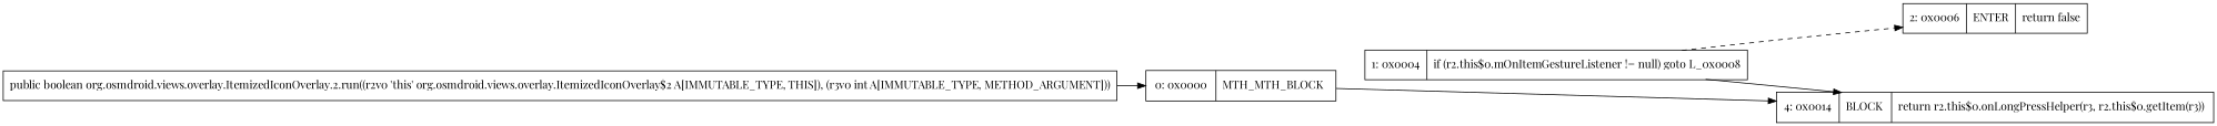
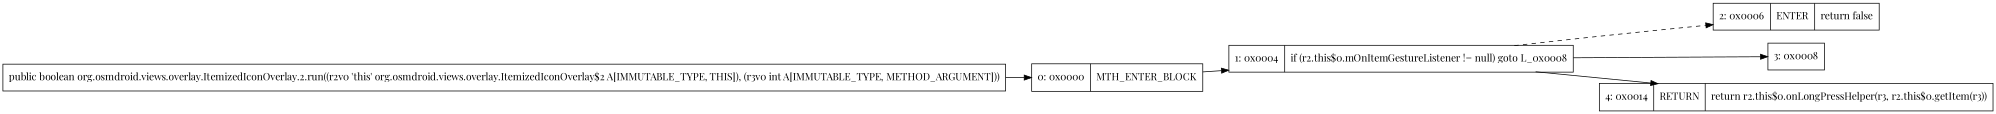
  digraph {
    fontname="Playfair Display"
    rankdir=LR
    node [fontname="Playfair Display" shape=record]
    edge [fontname="Playfair Display"]
-   n1 [label="{0\:\ 0x0000|MTH_MTH_BLOCK\l}"]
+   n1 [label="{0\:\ 0x0000|MTH_ENTER_BLOCK\l}"]
    n2 [label="{1\:\ 0x0004|if (r2.this$0.mOnItemGestureListener != null) goto L_0x0008\l}"]
    n3 [label="{2\:\ 0x0006|ENTER\l|return false\l}"]
-   n5 [label="{4\:\ 0x0014|BLOCK\l|return r2.this$0.onLongPressHelper(r3, r2.this$0.getItem(r3))\l}"]
+   n4 [label="{3\:\ 0x0008}"]
+   n5 [label="{4\:\ 0x0014|RETURN\l|return r2.this$0.onLongPressHelper(r3, r2.this$0.getItem(r3))\l}"]
    n6 [label="{public boolean org.osmdroid.views.overlay.ItemizedIconOverlay.2.run((r2v0 'this' org.osmdroid.views.overlay.ItemizedIconOverlay$2 A[IMMUTABLE_TYPE, THIS]), (r3v0 int A[IMMUTABLE_TYPE, METHOD_ARGUMENT])) }"]
-   n1 -> n5
+   n1 -> n2
    n2 -> n3 [style=dashed]
+   n2 -> n4
    n2 -> n5
    n6 -> n1
  }
